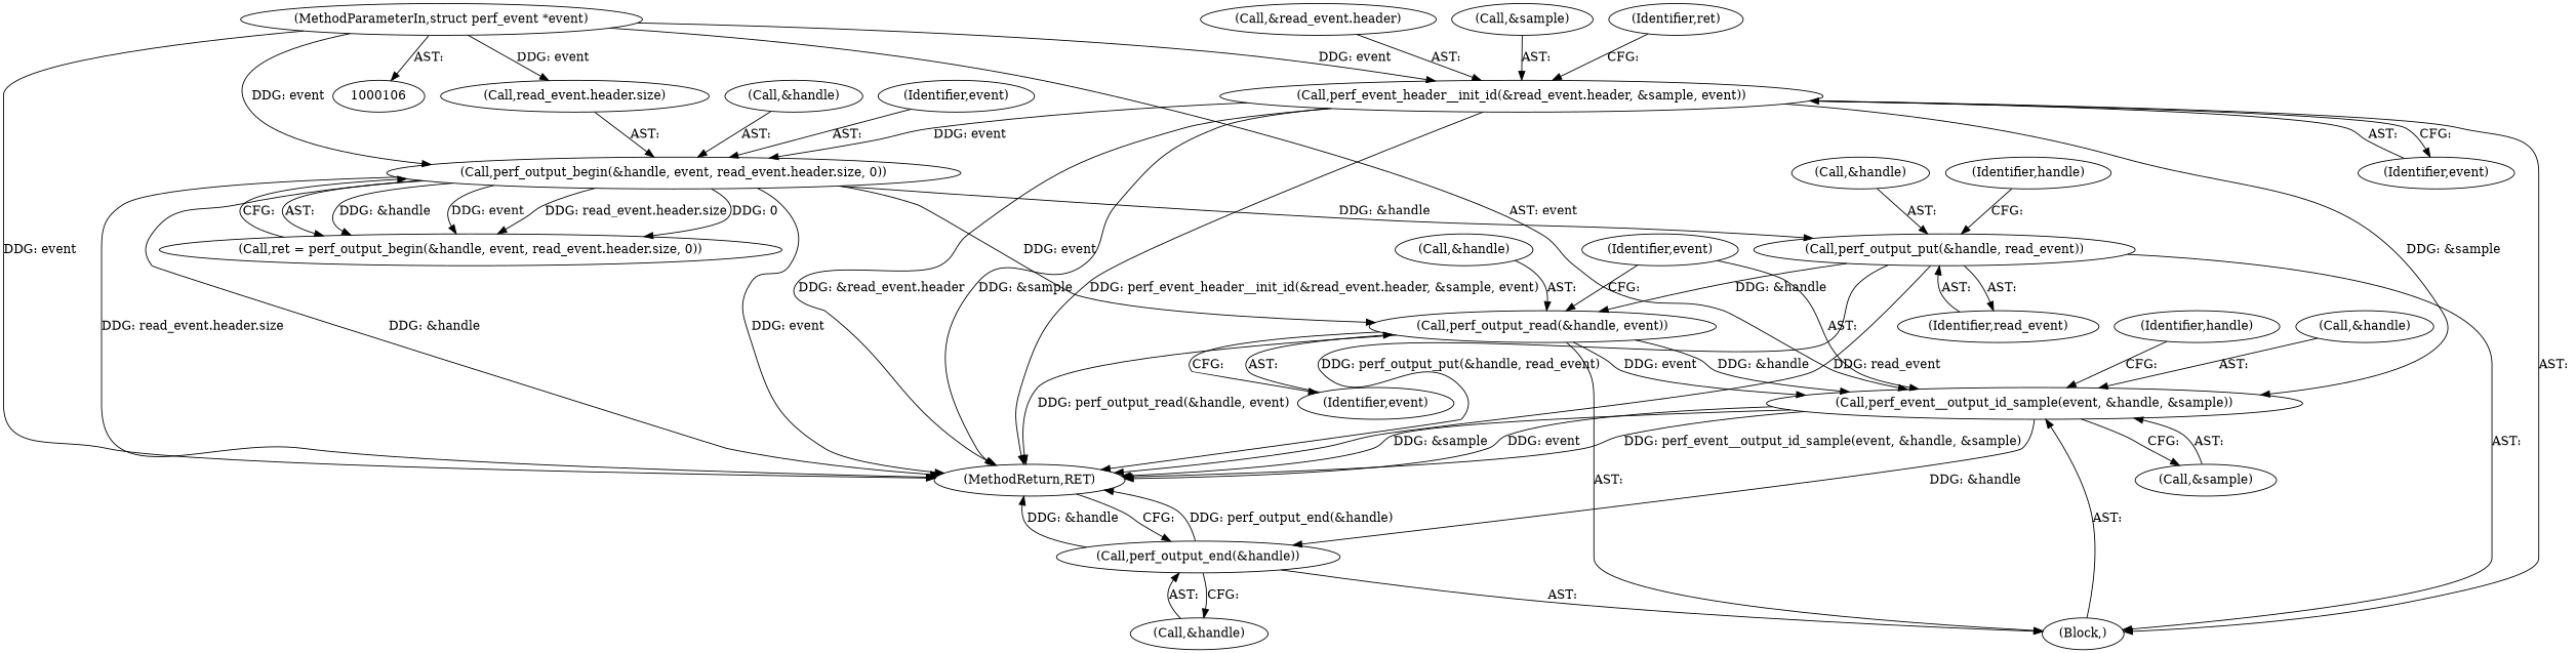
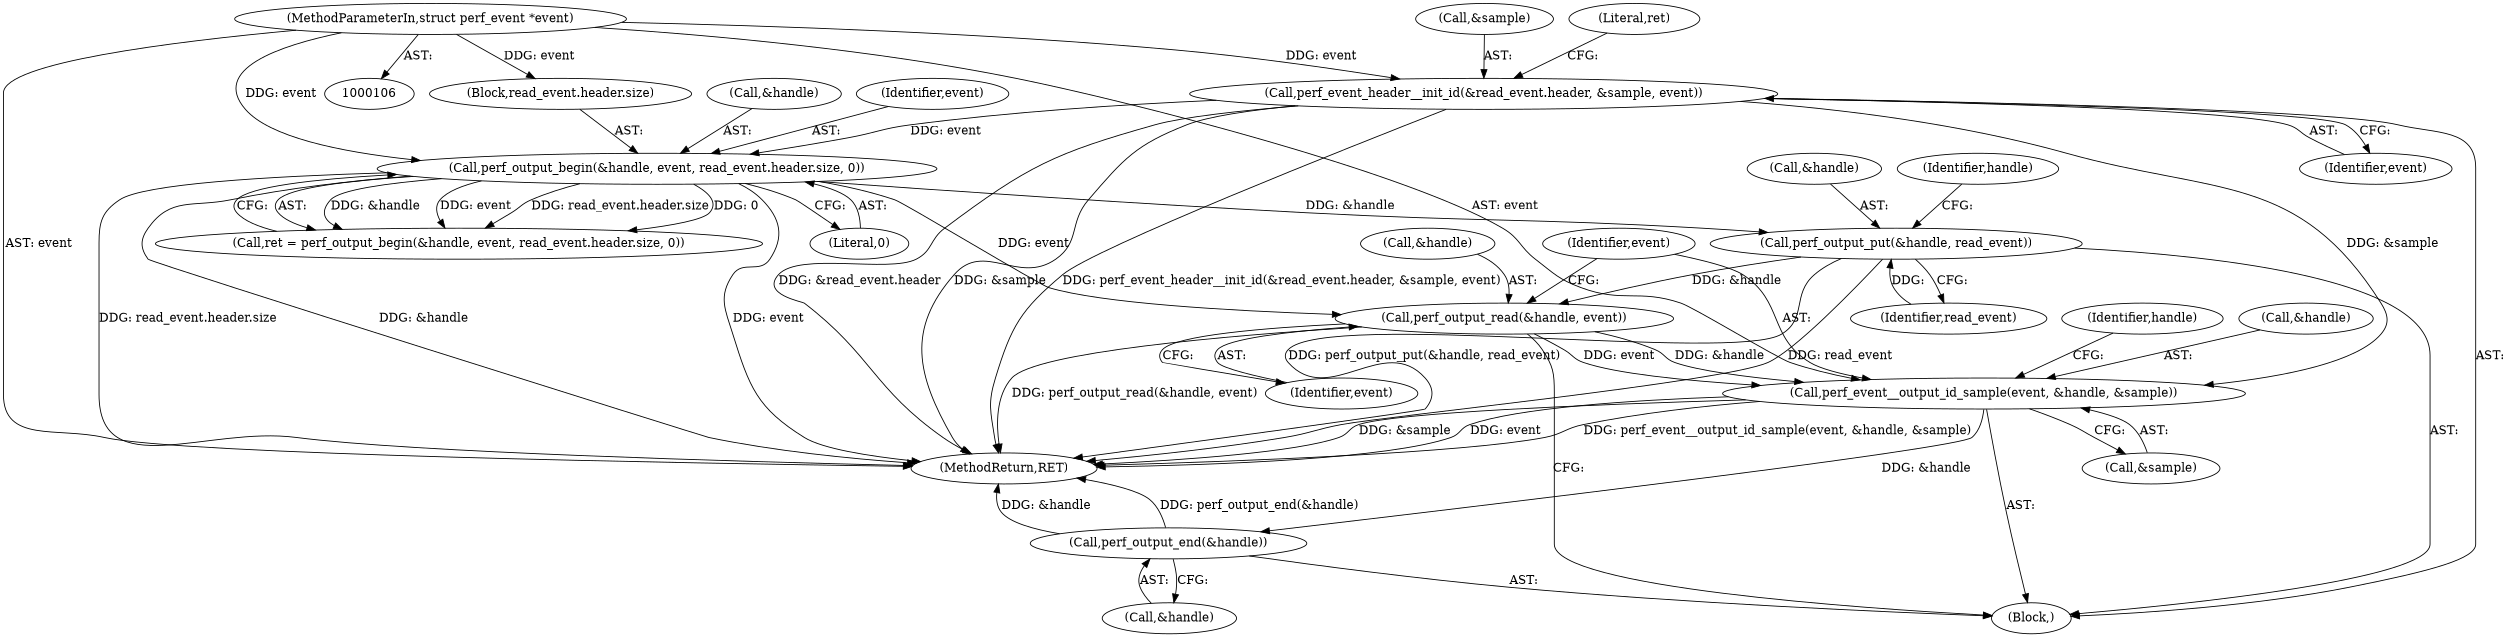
  digraph {
    n1 [label="(Call,perf_output_read(&handle, event))"]
    n2 [label="(Call,perf_event__output_id_sample(event, &handle, &sample))"]
    n3 [label="(Block,)"]
    n4 [label="(MethodReturn,RET)"]
    n5 [label="(Identifier,event)"]
    n6 [label="(Call,perf_output_end(&handle))"]
    n7 [label="(Call,&sample)"]
    n8 [label="(Call,perf_output_put(&handle, read_event))"]
    n9 [label="(Identifier,read_event)"]
    n10 [label="(Call,perf_output_begin(&handle, event, read_event.header.size, 0))"]
+   n11 [label="(Literal,0)"]
    n12 [label="(Call,ret = perf_output_begin(&handle, event, read_event.header.size, 0))"]
    n13 [label="(Call,perf_event_header__init_id(&read_event.header, &sample, event))"]
    n14 [label="(Identifier,event)"]
    n15 [label="(MethodParameterIn,struct perf_event *event)"]
    n16 [label=1000106]
-   n17 [label="(Call,read_event.header.size)"]
+   n17 [label="(Block,read_event.header.size)"]
    n18 [label="(Call,&handle)"]
    n19 [label="(Identifier,handle)"]
    n20 [label="(Call,&handle)"]
    n21 [label="(Identifier,event)"]
    n22 [label="(Identifier,handle)"]
    n23 [label="(Call,&handle)"]
-   n24 [label="(Call,&read_event.header)"]
    n25 [label="(Identifier,event)"]
    n26 [label="(Call,&sample)"]
    n27 [label="(Call,&handle)"]
-   n28 [label="(Identifier,ret)"]
+   n28 [label="(Literal,ret)"]
    n29 [label="(Call,&handle)"]
    n1 -> n2 [label="DDG: event"]
    n1 -> n2 [label="DDG: &handle"]
-   n1 -> n3 [label="AST: "]
+   n1 -> n3 [label="CFG: "]
    n1 -> n4 [label="DDG: perf_output_read(&handle, event)"]
    n1 -> n5 [label="CFG: "]
-   n3 -> n2 [label="AST: "]
+   n2 -> n3 [label="AST: "]
    n2 -> n4 [label="DDG: perf_event__output_id_sample(event, &handle, &sample)"]
    n2 -> n4 [label="DDG: &sample"]
    n2 -> n4 [label="DDG: event"]
    n2 -> n6 [label="DDG: &handle"]
    n2 -> n7 [label="CFG: "]
-   n4 -> n6 [label="CFG: "]
    n5 -> n1 [label="AST: "]
    n6 -> n3 [label="AST: "]
    n6 -> n4 [label="DDG: perf_output_end(&handle)"]
    n6 -> n4 [label="DDG: &handle"]
    n6 -> n18 [label="CFG: "]
    n7 -> n2 [label="AST: "]
    n8 -> n1 [label="DDG: &handle"]
    n8 -> n3 [label="AST: "]
    n8 -> n4 [label="DDG: perf_output_put(&handle, read_event)"]
    n8 -> n4 [label="DDG: read_event"]
-   n8 -> n9 [label="AST: "]
-   n9 -> n8 [label="AST: "]
+   n8 -> n9 [label="CFG: "]
+   n9 -> n8 [label="DDG: "]
    n10 -> n1 [label="DDG: event"]
    n10 -> n4 [label="DDG: read_event.header.size"]
    n10 -> n4 [label="DDG: &handle"]
    n10 -> n4 [label="DDG: event"]
    n10 -> n8 [label="DDG: &handle"]
+   n10 -> n11 [label="CFG: "]
    n10 -> n12 [label="AST: "]
    n10 -> n12 [label="DDG: &handle"]
    n10 -> n12 [label="DDG: event"]
    n10 -> n12 [label="DDG: read_event.header.size"]
    n10 -> n12 [label="DDG: 0"]
+   n11 -> n10 [label="AST: "]
    n12 -> n10 [label="CFG: "]
    n13 -> n2 [label="DDG: &sample"]
    n13 -> n3 [label="AST: "]
    n13 -> n4 [label="DDG: &sample"]
    n13 -> n4 [label="DDG: perf_event_header__init_id(&read_event.header, &sample, event)"]
    n13 -> n4 [label="DDG: &read_event.header"]
    n13 -> n10 [label="DDG: event"]
    n13 -> n14 [label="CFG: "]
    n14 -> n13 [label="AST: "]
    n15 -> n2 [label="AST: event"]
-   n15 -> n4 [label="DDG: event"]
+   n15 -> n4 [label="AST: event"]
    n15 -> n10 [label="DDG: event"]
    n15 -> n13 [label="DDG: event"]
    n15 -> n16 [label="AST: "]
    n15 -> n17 [label="DDG: event"]
    n17 -> n10 [label="AST: "]
    n18 -> n6 [label="AST: "]
    n19 -> n8 [label="CFG: "]
    n20 -> n2 [label="AST: "]
    n21 -> n10 [label="AST: "]
    n22 -> n2 [label="CFG: "]
    n23 -> n8 [label="AST: "]
-   n24 -> n13 [label="AST: "]
    n25 -> n1 [label="CFG: "]
    n25 -> n2 [label="AST: "]
    n26 -> n13 [label="AST: "]
    n27 -> n10 [label="AST: "]
    n28 -> n13 [label="CFG: "]
    n29 -> n1 [label="AST: "]
  }
